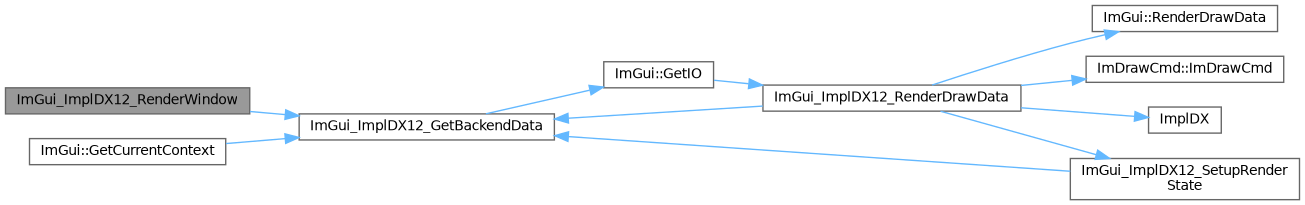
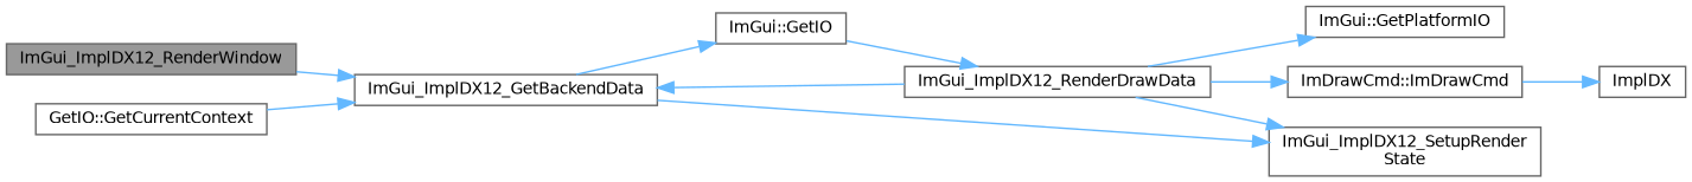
  digraph {
    rankdir=LR
    node [color=grey40 fillcolor=white fontname=Helvetica fontsize=10 shape=box style=filled]
    edge [color=steelblue1 fontname=Helvetica fontsize=10 labelfontname=Helvetica labelfontsize=10 style=solid]
    n1 [color=gray40 fillcolor=grey60 fontcolor=black height=0.2 label=ImGui_ImplDX12_RenderWindow width=0.4]
    n2 [height=0.2 label=ImGui_ImplDX12_GetBackendData width=0.4]
    n3 [height=0.2 label="ImGui::GetIO" width=0.4]
    n4 [height=0.2 label=ImGui_ImplDX12_RenderDrawData width=0.4]
-   n5 [height=0.2 label="ImGui::RenderDrawData" width=0.4]
+   n5 [height=0.2 label="ImGui::GetPlatformIO" width=0.4]
    n6 [height=0.2 label="ImDrawCmd::ImDrawCmd" width=0.4]
    n7 [height=0.2 label="ImGui_ImplDX12_SetupRender\lState" width=0.4]
    n8 [height=0.2 label=ImplDX width=0.4]
-   n9 [height=0.2 label="ImGui::GetCurrentContext" width=0.4]
+   n9 [height=0.2 label="GetIO::GetCurrentContext" width=0.4]
    n1 -> n2
    n2 -> n3
    n3 -> n4
    n4 -> n2
    n4 -> n5
    n4 -> n6
    n4 -> n7
-   n4 -> n8
-   n7 -> n2
+   n6 -> n8
+   n2 -> n7
    n9 -> n2
  }
